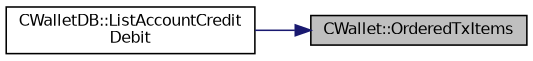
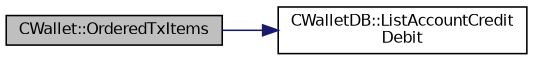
  digraph {
    rankdir=LR
    node [color=black fontname=Helvetica fontsize=10 shape=record style=filled]
    n1 [fillcolor=grey75 fontcolor=black height=0.2 label="CWallet::OrderedTxItems" width=0.4]
    n2 [fillcolor=white height=0.2 label="CWalletDB::ListAccountCredit\lDebit" width=0.4]
-   n2 -> n1 [color=midnightblue fontname=Helvetica fontsize=10 labelfontname=Helvetica labelfontsize=10 style=solid]
+   n1 -> n2 [color=midnightblue fontname=Helvetica fontsize=10 labelfontname=Helvetica labelfontsize=10 style=solid]
  }
